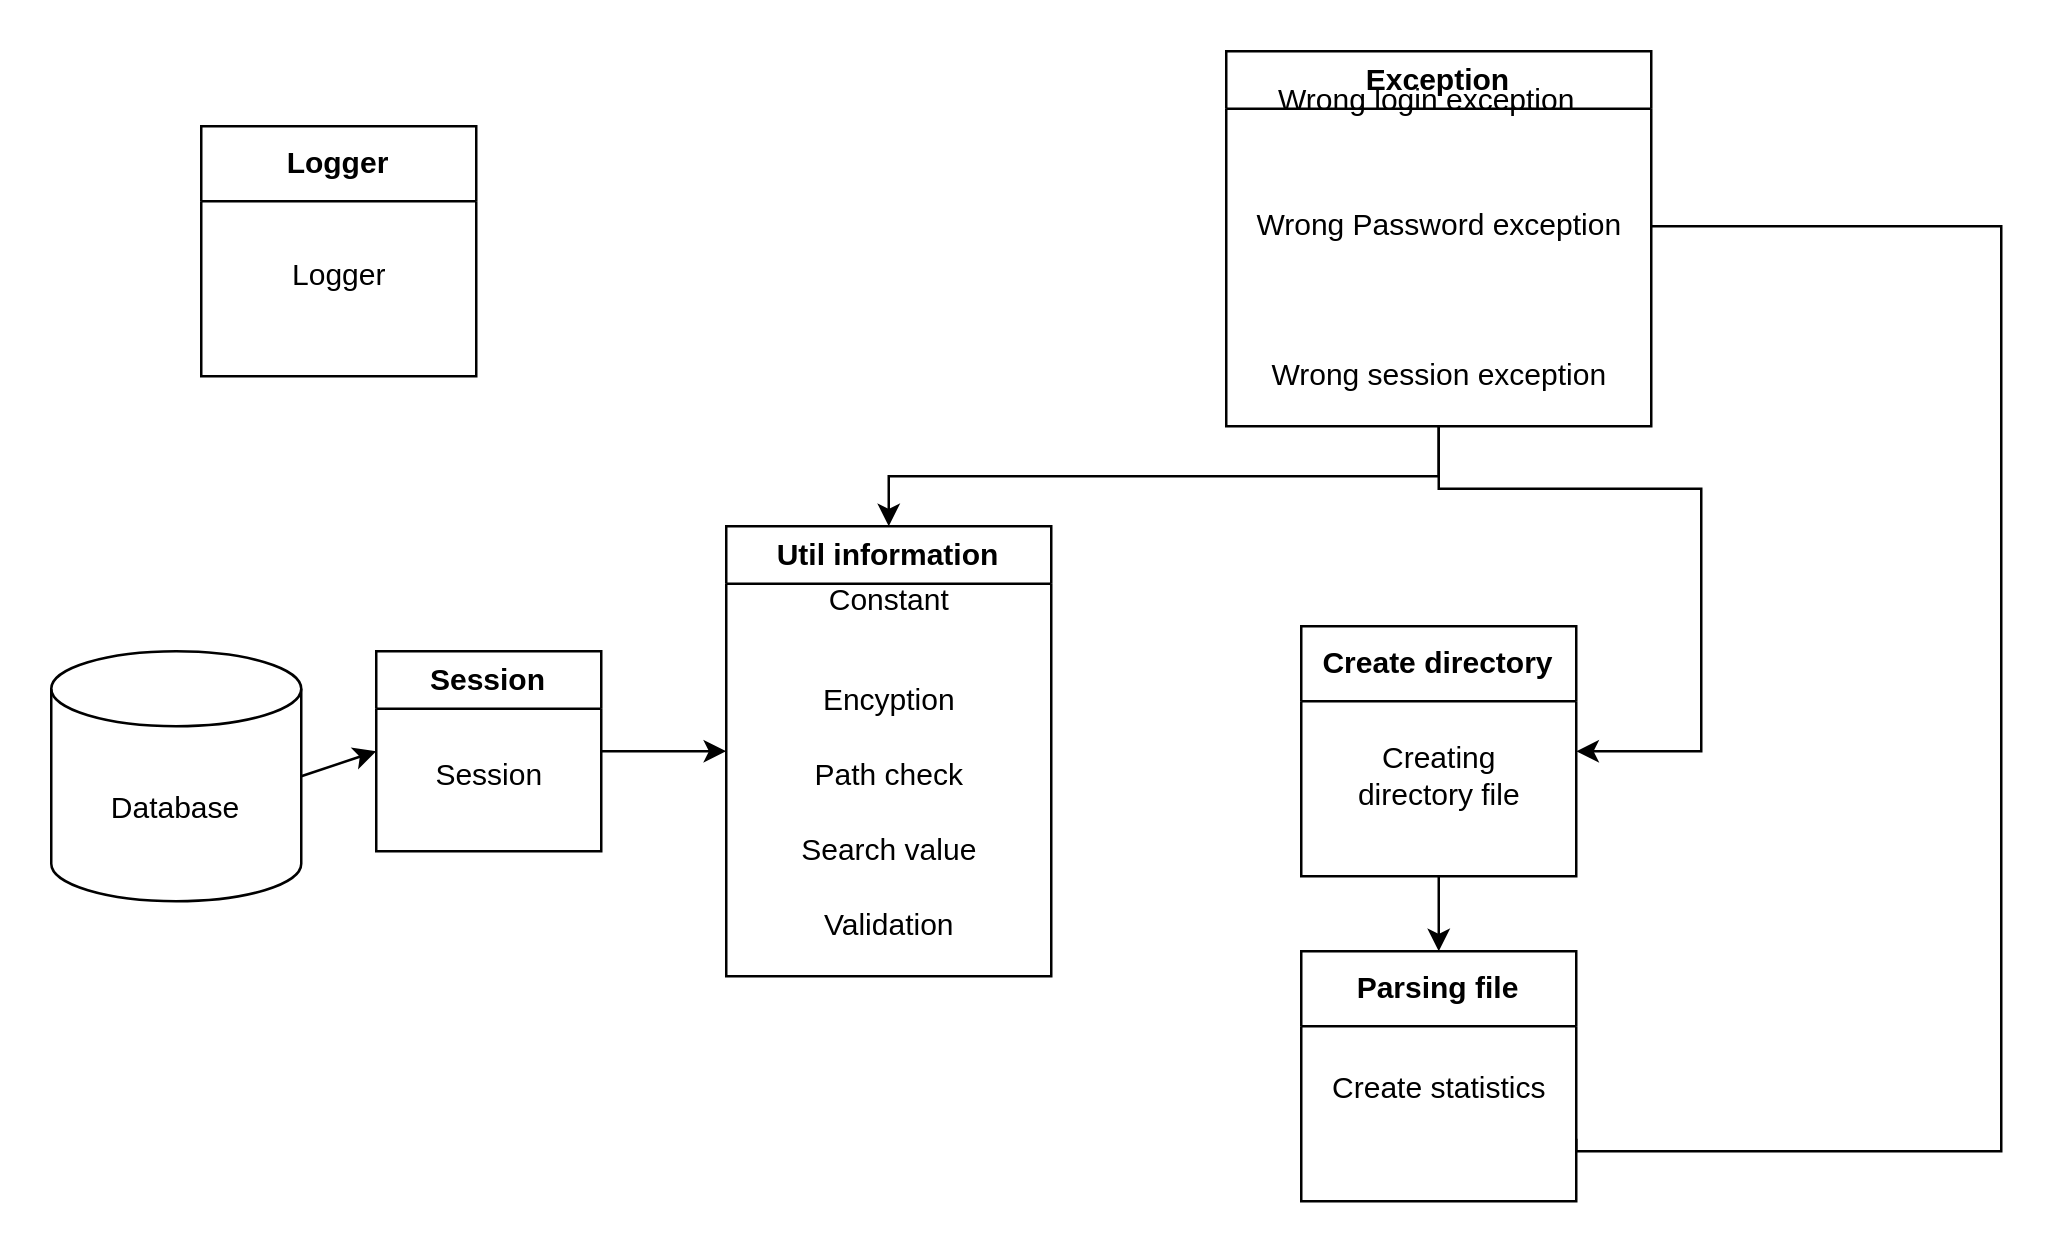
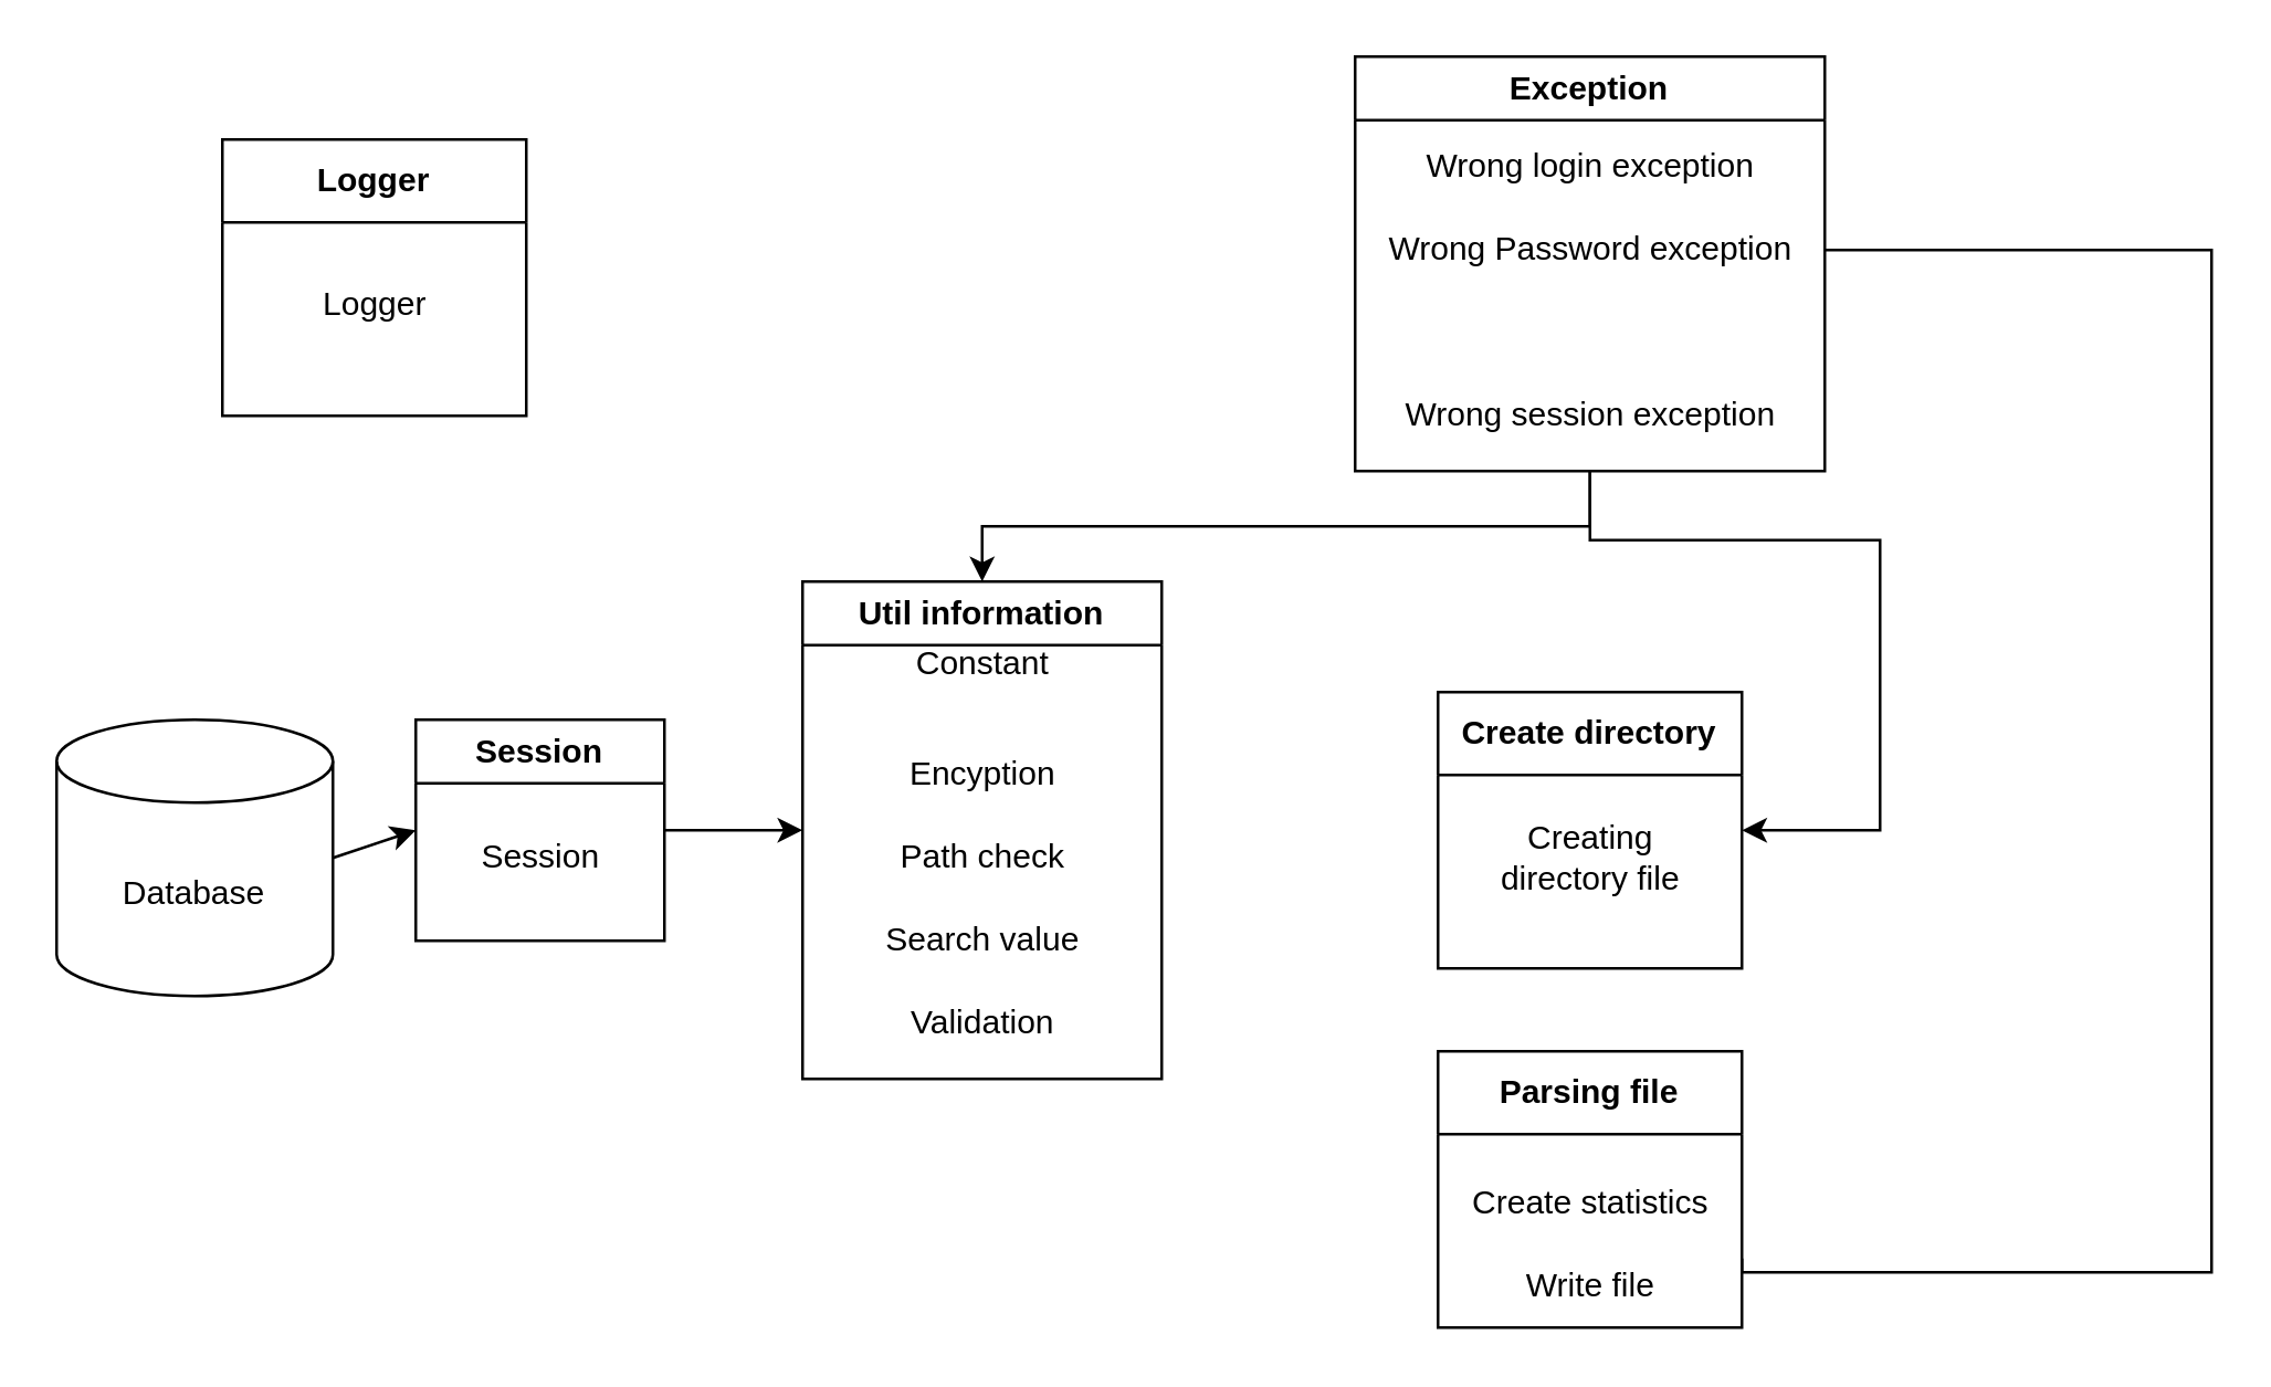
  <mxCell id="0" />
  <mxCell id="1" parent="0" />
  <mxCell id="2" value="Session" style="swimlane;whiteSpace=wrap;html=1;" parent="1" vertex="1"><mxGeometry x="150" y="260" width="90" height="80" as="geometry" /></mxCell>
  <mxCell id="3" value="Session" style="text;html=1;align=center;verticalAlign=middle;resizable=0;points=[];autosize=1;strokeColor=none;fillColor=none;" parent="2" vertex="1"><mxGeometry x="10" y="35" width="70" height="30" as="geometry" /></mxCell>
  <mxCell id="4" value="Database" style="shape=cylinder3;whiteSpace=wrap;html=1;boundedLbl=1;backgroundOutline=1;size=15;" parent="1" vertex="1"><mxGeometry x="20" y="260" width="100" height="100" as="geometry" /></mxCell>
  <mxCell id="5" value="Util information" style="swimlane;whiteSpace=wrap;html=1;" parent="1" vertex="1"><mxGeometry x="290" y="210" width="130" height="180" as="geometry" /></mxCell>
  <mxCell id="6" value="Constant" style="text;html=1;align=center;verticalAlign=middle;resizable=0;points=[];autosize=1;strokeColor=none;fillColor=none;" parent="5" vertex="1"><mxGeometry x="30" y="15" width="70" height="30" as="geometry" /></mxCell>
  <mxCell id="7" value="Encyption" style="text;html=1;align=center;verticalAlign=middle;resizable=0;points=[];autosize=1;strokeColor=none;fillColor=none;" parent="5" vertex="1"><mxGeometry x="25" y="55" width="80" height="30" as="geometry" /></mxCell>
  <mxCell id="8" value="Path check" style="text;html=1;align=center;verticalAlign=middle;resizable=0;points=[];autosize=1;strokeColor=none;fillColor=none;" parent="5" vertex="1"><mxGeometry x="25" y="85" width="80" height="30" as="geometry" /></mxCell>
  <mxCell id="9" value="Search value" style="text;html=1;align=center;verticalAlign=middle;resizable=0;points=[];autosize=1;strokeColor=none;fillColor=none;" parent="5" vertex="1"><mxGeometry x="20" y="115" width="90" height="30" as="geometry" /></mxCell>
  <mxCell id="10" value="Validation" style="text;html=1;align=center;verticalAlign=middle;resizable=0;points=[];autosize=1;strokeColor=none;fillColor=none;" parent="5" vertex="1"><mxGeometry x="25" y="145" width="80" height="30" as="geometry" /></mxCell>
  <mxCell id="11" value="Create directory" style="swimlane;whiteSpace=wrap;html=1;startSize=30;" parent="1" vertex="1"><mxGeometry x="520" y="250" width="110" height="100" as="geometry" /></mxCell>
  <mxCell id="12" value="Creating &lt;br&gt;directory file" style="text;html=1;align=center;verticalAlign=middle;resizable=0;points=[];autosize=1;strokeColor=none;fillColor=none;" parent="11" vertex="1"><mxGeometry x="10" y="40" width="90" height="40" as="geometry" /></mxCell>
  <mxCell id="13" style="edgeStyle=orthogonalEdgeStyle;rounded=0;orthogonalLoop=1;jettySize=auto;html=1;exitX=0.5;exitY=1;exitDx=0;exitDy=0;entryX=1;entryY=0.5;entryDx=0;entryDy=0;" edge="1" parent="1" source="14" target="11"><mxGeometry relative="1" as="geometry"><Array as="points"><mxPoint x="575" y="195" /><mxPoint x="680" y="195" /><mxPoint x="680" y="300" /></Array></mxGeometry></mxCell>
  <mxCell id="14" value="Exception" style="swimlane;whiteSpace=wrap;html=1;" parent="1" vertex="1"><mxGeometry x="490" y="20" width="170" height="150" as="geometry" /></mxCell>
- <mxCell id="15" value="Wrong login exception" style="text;html=1;align=center;verticalAlign=middle;resizable=0;points=[];autosize=1;strokeColor=none;fillColor=none;" parent="14" vertex="1"><mxGeometry x="10" y="5" width="140" height="30" as="geometry" /></mxCell>
+ <mxCell id="15" value="Wrong login exception" style="text;html=1;align=center;verticalAlign=middle;resizable=0;points=[];autosize=1;strokeColor=none;fillColor=none;" parent="14" vertex="1"><mxGeometry x="15" y="25" width="140" height="30" as="geometry" /></mxCell>
  <mxCell id="16" value="Wrong session exception" style="text;html=1;align=center;verticalAlign=middle;resizable=0;points=[];autosize=1;strokeColor=none;fillColor=none;" parent="14" vertex="1"><mxGeometry x="5" y="115" width="160" height="30" as="geometry" /></mxCell>
  <mxCell id="17" value="Wrong Password exception" style="text;html=1;align=center;verticalAlign=middle;resizable=0;points=[];autosize=1;strokeColor=none;fillColor=none;" parent="14" vertex="1"><mxGeometry y="55" width="170" height="30" as="geometry" /></mxCell>
  <mxCell id="18" value="Parsing file" style="swimlane;whiteSpace=wrap;html=1;startSize=30;" parent="1" vertex="1"><mxGeometry x="520" y="380" width="110" height="100" as="geometry" /></mxCell>
  <mxCell id="19" value="Create statistics" style="text;html=1;align=center;verticalAlign=middle;resizable=0;points=[];autosize=1;strokeColor=none;fillColor=none;" parent="18" vertex="1"><mxGeometry y="40" width="110" height="30" as="geometry" /></mxCell>
+ <mxCell id="20" value="Write file" style="text;html=1;align=center;verticalAlign=middle;resizable=0;points=[];autosize=1;strokeColor=none;fillColor=none;" parent="18" vertex="1"><mxGeometry x="20" y="70" width="70" height="30" as="geometry" /></mxCell>
  <mxCell id="21" value="Logger" style="swimlane;whiteSpace=wrap;html=1;startSize=30;" parent="1" vertex="1"><mxGeometry x="80" y="50" width="110" height="100" as="geometry" /></mxCell>
  <mxCell id="22" value="Logger" style="text;html=1;align=center;verticalAlign=middle;resizable=0;points=[];autosize=1;strokeColor=none;fillColor=none;" parent="21" vertex="1"><mxGeometry x="25" y="45" width="60" height="30" as="geometry" /></mxCell>
  <mxCell id="23" value="" style="edgeStyle=orthogonalEdgeStyle;rounded=0;orthogonalLoop=1;jettySize=auto;html=1;exitX=0.5;exitY=1;exitDx=0;exitDy=0;entryX=0.5;entryY=0;entryDx=0;entryDy=0;" parent="1" source="14" target="5" edge="1"><mxGeometry relative="1" as="geometry"><mxPoint x="490" y="145" as="sourcePoint" /><mxPoint x="490" y="235" as="targetPoint" /></mxGeometry></mxCell>
- <mxCell id="24" value="" style="endArrow=classic;html=1;rounded=0;exitX=0.5;exitY=1;exitDx=0;exitDy=0;entryX=0.5;entryY=0;entryDx=0;entryDy=0;" edge="1" parent="1" source="11" target="18"><mxGeometry width="50" height="50" relative="1" as="geometry"><mxPoint x="370" y="340" as="sourcePoint" /><mxPoint x="420" y="290" as="targetPoint" /></mxGeometry></mxCell>
  <mxCell id="25" value="" style="endArrow=classic;html=1;rounded=0;exitX=1;exitY=0.5;exitDx=0;exitDy=0;entryX=0;entryY=0.5;entryDx=0;entryDy=0;" edge="1" parent="1" source="2" target="5"><mxGeometry width="50" height="50" relative="1" as="geometry"><mxPoint x="250" y="320" as="sourcePoint" /><mxPoint x="350" y="320" as="targetPoint" /></mxGeometry></mxCell>
  <mxCell id="26" value="" style="endArrow=classic;html=1;rounded=0;exitX=1;exitY=0.5;exitDx=0;exitDy=0;entryX=0;entryY=0.5;entryDx=0;entryDy=0;exitPerimeter=0;" edge="1" parent="1" source="4" target="2"><mxGeometry width="50" height="50" relative="1" as="geometry"><mxPoint x="100" y="320" as="sourcePoint" /><mxPoint x="150" y="320" as="targetPoint" /></mxGeometry></mxCell>
  <mxCell id="27" style="edgeStyle=orthogonalEdgeStyle;rounded=0;orthogonalLoop=1;jettySize=auto;html=1;entryX=1;entryY=0.75;entryDx=0;entryDy=0;endArrow=none;" edge="1" parent="1" source="17" target="18"><mxGeometry relative="1" as="geometry"><mxPoint x="680" y="460" as="targetPoint" /><Array as="points"><mxPoint x="800" y="90" /><mxPoint x="800" y="460" /><mxPoint x="630" y="460" /></Array></mxGeometry></mxCell>
